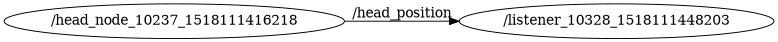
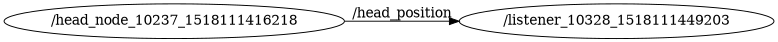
  digraph {
    compound=True
    rank=same
    rankdir=LR
    ranksep=0.2
    node [shape=ellipse]
-   n1 [height=0.5 label="/listener_10328_1518111448203" width=3.5205]
+   n1 [height=0.5 label="/listener_10328_1518111449203" width=3.5205]
    n2 [height=0.5 label="/head_node_10237_1518111416218" width=3.8635]
    n2 -> n1 [label="/head_position" penwidth=1]
  }
